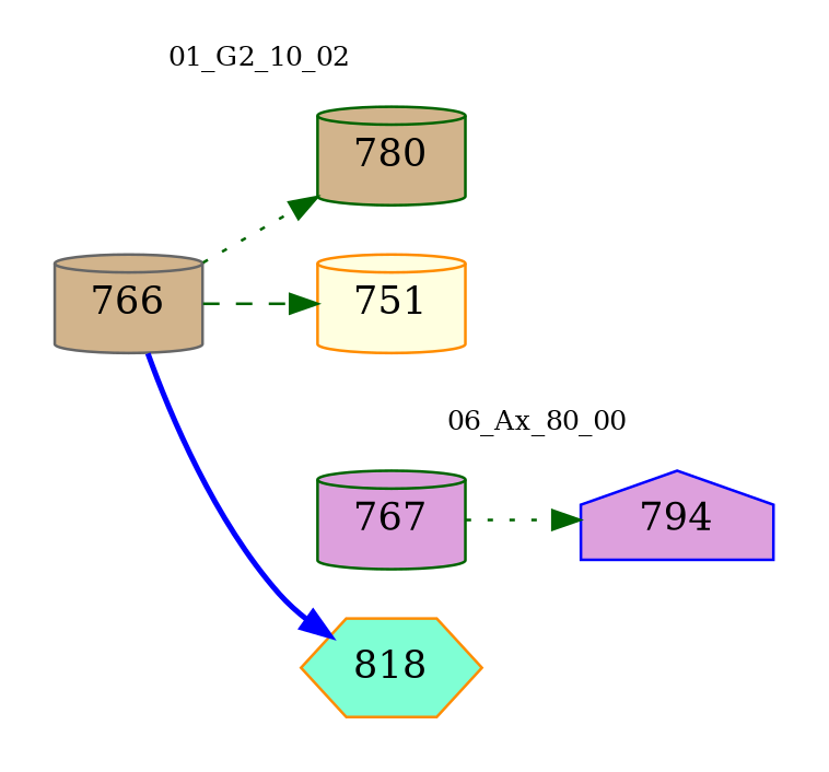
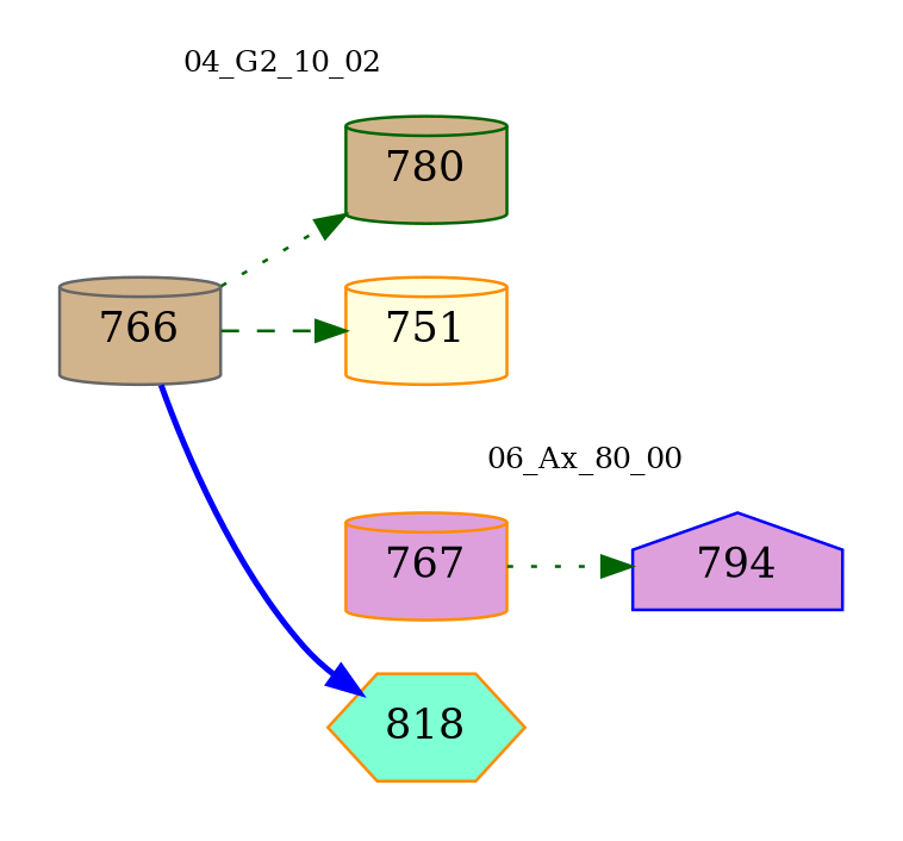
  digraph {
    rankdir=LR
    node [color=darkgreen fillcolor=plum shape=cylinder style=filled]
    edge [color=darkgreen style=dotted]
-   n1 [label=767]
+   n1 [color=darkorange label=767]
    n2 [color=blue label=794 shape=house]
    n3 [color=darkorange fillcolor=aquamarine label=818 shape=hexagon]
    n4 [color=gray40 fillcolor=tan label=766]
    n5 [color=darkorange fillcolor=lightyellow label=751]
    n6 [fillcolor=tan label=780]
    subgraph cluster_1 {
      color=white
      fontsize=10
      label="06_Ax_80_00"
      n1
      n2
      n3
    }
    subgraph cluster_2 {
      color=white
      fontsize=10
-     label="01_G2_10_02"
+     label="04_G2_10_02"
      n4
      n5
      n6
    }
    n1 -> n2
    n4 -> n3 [color=blue style=bold]
    n4 -> n5 [style=dashed]
    n4 -> n6
  }
